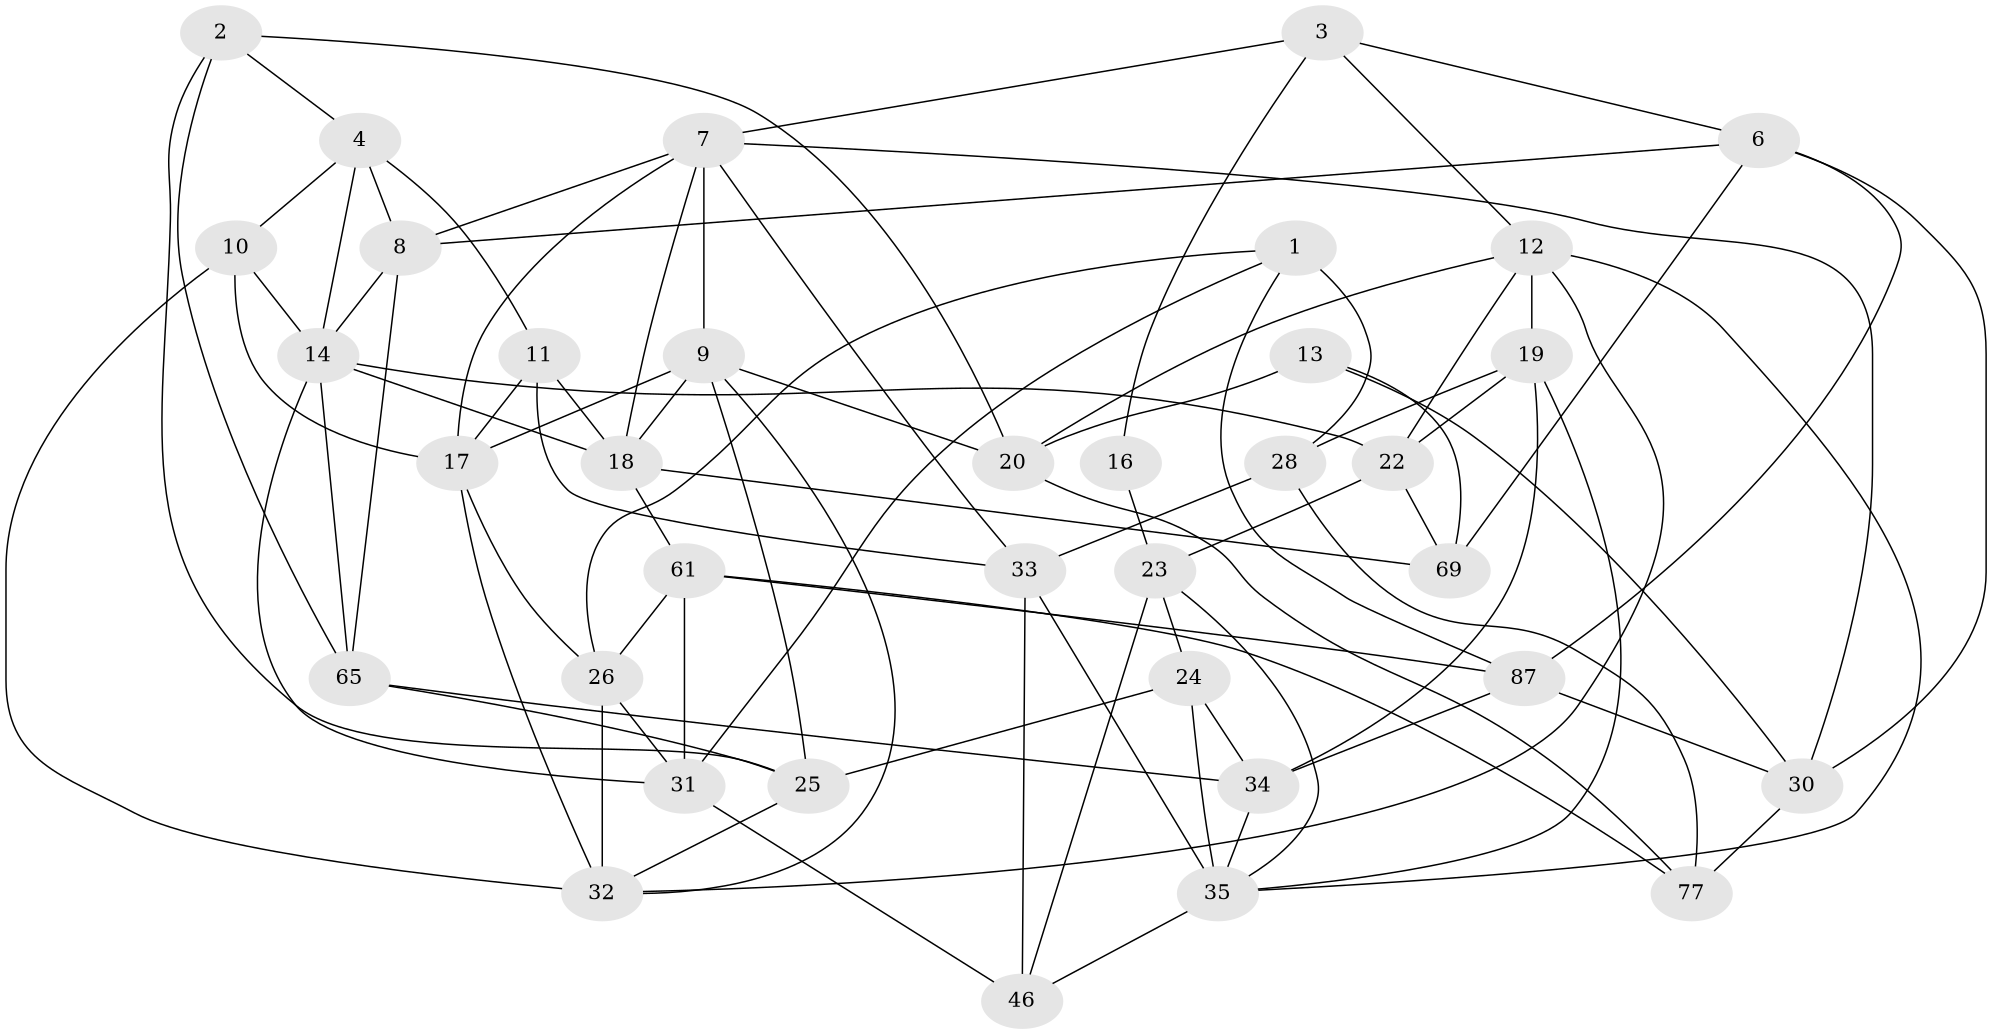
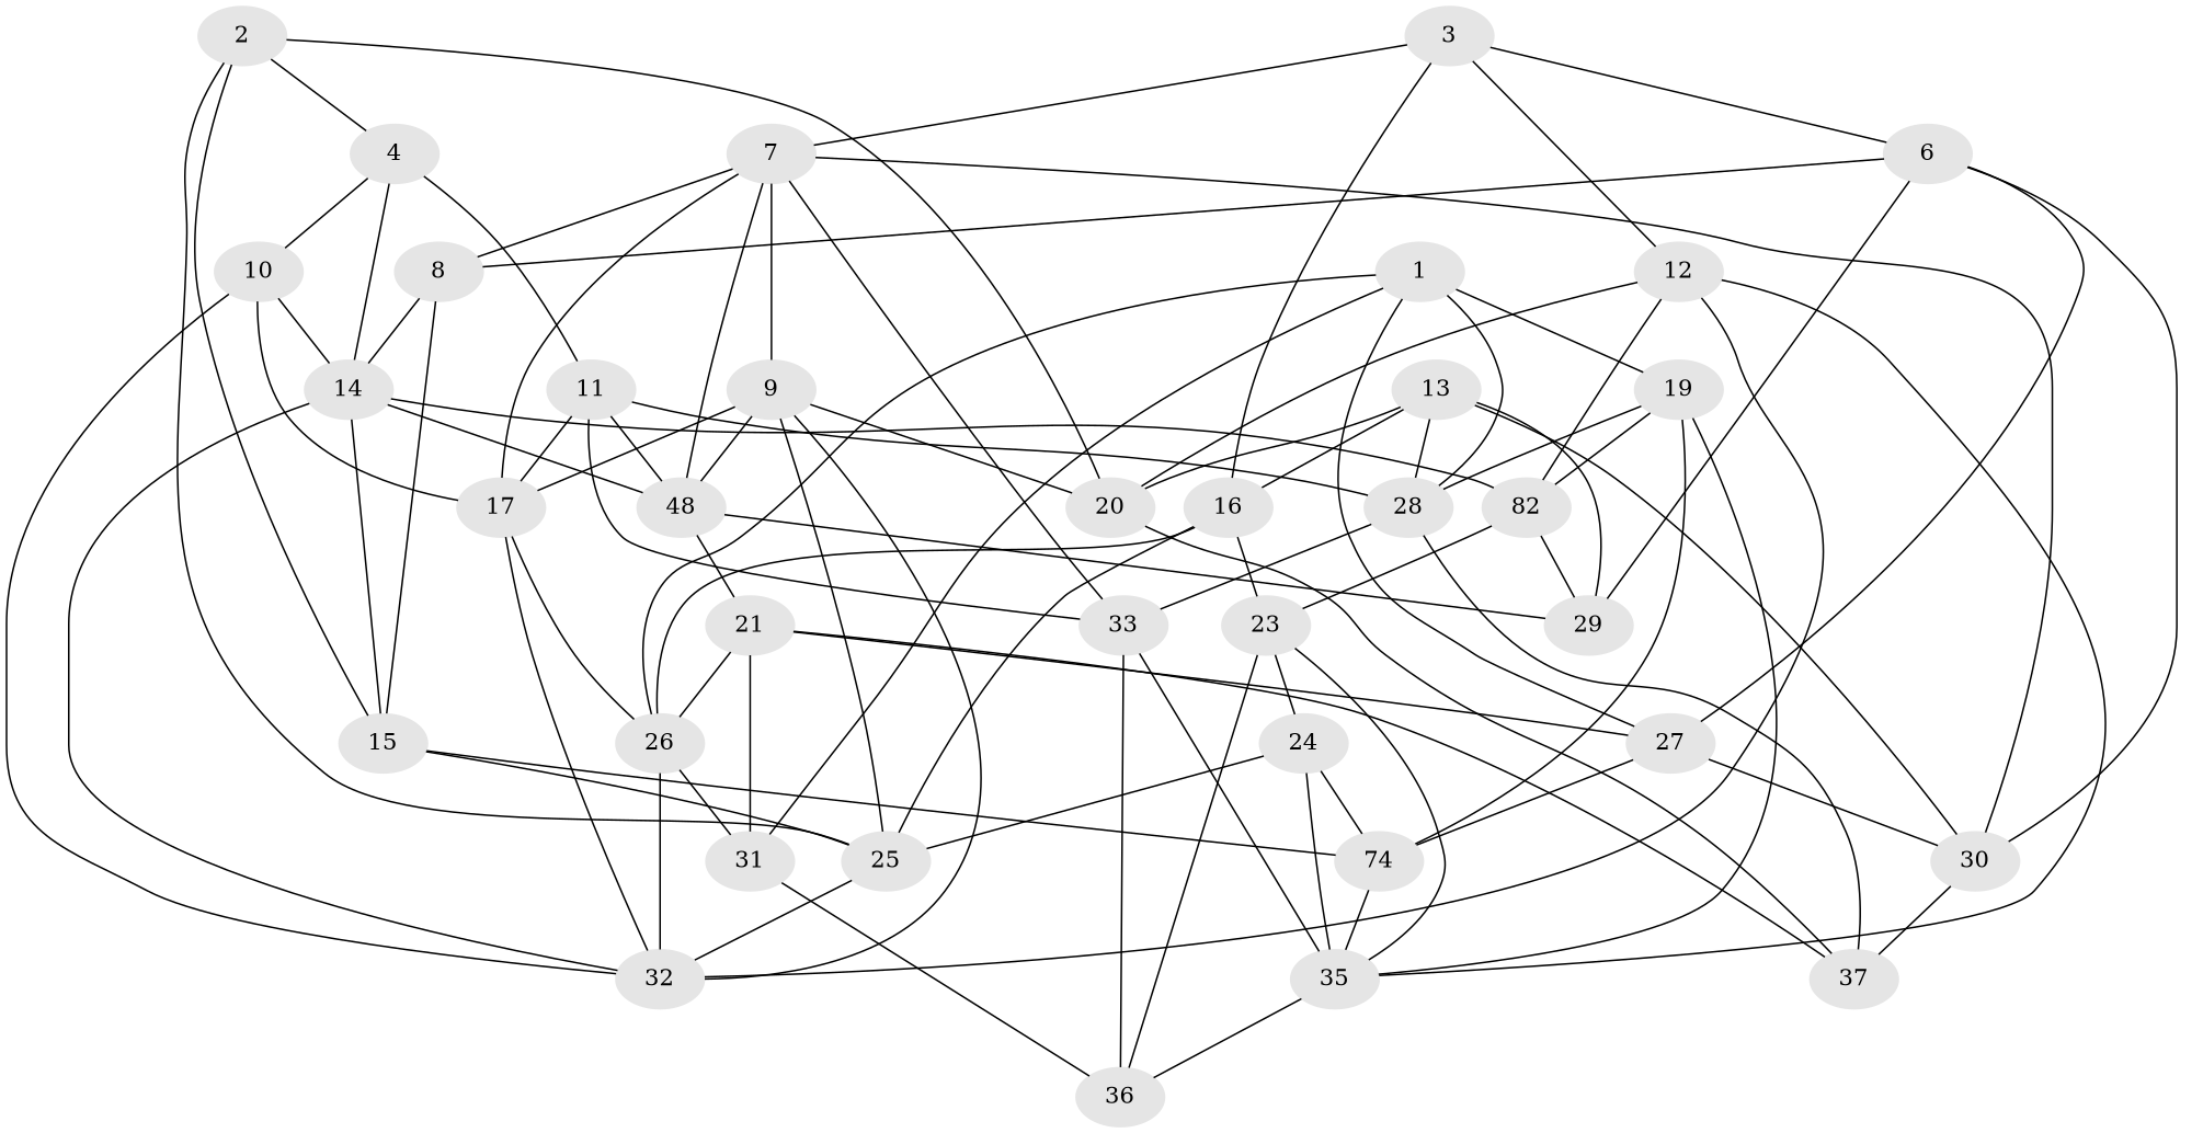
  graph {
    node [color=gray90 style=filled]
    edge [weight=1.0]
    1
    19
    26
-   27 [label=87]
+   27
    28
    31
    35
-   22
-   34
+   22 [label=82]
+   34 [label=74]
    32
    30
    33
-   37 [label=77]
-   36 [label=46]
+   37
+   36
    2
    4
-   15 [label=65]
+   15
    20
    25
    8
    10
    11
    14
    3
    6
    7
    12
    16
-   29 [label=69]
+   29
    9
    17
-   18
+   18 [label=48]
    23
-   21 [label=61]
+   21
    13
    24
-   12 -- 19 [weight=2.0]
+   1 -- 19 [weight=2.0]
    1 -- 26
    1 -- 27
    1 -- 28
    1 -- 31
    19 -- 28
    19 -- 35
    19 -- 22
    19 -- 34
    26 -- 31
    26 -- 32
    27 -- 34
    27 -- 30 [weight=2.0]
    28 -- 33
    28 -- 37
    31 -- 36
    35 -- 36
    22 -- 29 [weight=2.0]
    22 -- 23
    34 -- 35
    30 -- 37
    33 -- 35 [weight=2.0]
    33 -- 36
    2 -- 4
    2 -- 15
    2 -- 20
    2 -- 25
-   4 -- 8
    4 -- 10
    4 -- 11 [weight=2.0]
    4 -- 14
    15 -- 34 [weight=2.0]
    15 -- 25
    20 -- 37
    25 -- 32
    8 -- 15
    8 -- 14
    10 -- 32
    10 -- 14
    10 -- 17
+   11 -- 28
    11 -- 33
    11 -- 17
    11 -- 18
-   14 -- 31 [weight=2.0]
+   14 -- 32 [weight=2.0]
    14 -- 22
    14 -- 15
    14 -- 18
    3 -- 6
    3 -- 7
    3 -- 12
    3 -- 16
    6 -- 27
    6 -- 30
    6 -- 8
    6 -- 29 [weight=2.0]
    7 -- 30
    7 -- 33
    7 -- 8
    7 -- 9
    7 -- 17
    7 -- 18
    12 -- 35
    12 -- 22
    12 -- 32 [weight=2.0]
    12 -- 20
+   16 -- 26
+   16 -- 25
    16 -- 23 [weight=2.0]
    9 -- 32
    9 -- 20
    9 -- 25
    9 -- 17
    9 -- 18
    17 -- 26
    17 -- 32
    18 -- 29
    18 -- 21
    23 -- 35
    23 -- 36
    23 -- 24
    21 -- 26
    21 -- 27
    21 -- 31
    21 -- 37
+   13 -- 28
    13 -- 30
    13 -- 20 [weight=2.0]
+   13 -- 16
    13 -- 29
    24 -- 35
    24 -- 34
    24 -- 25
  }
